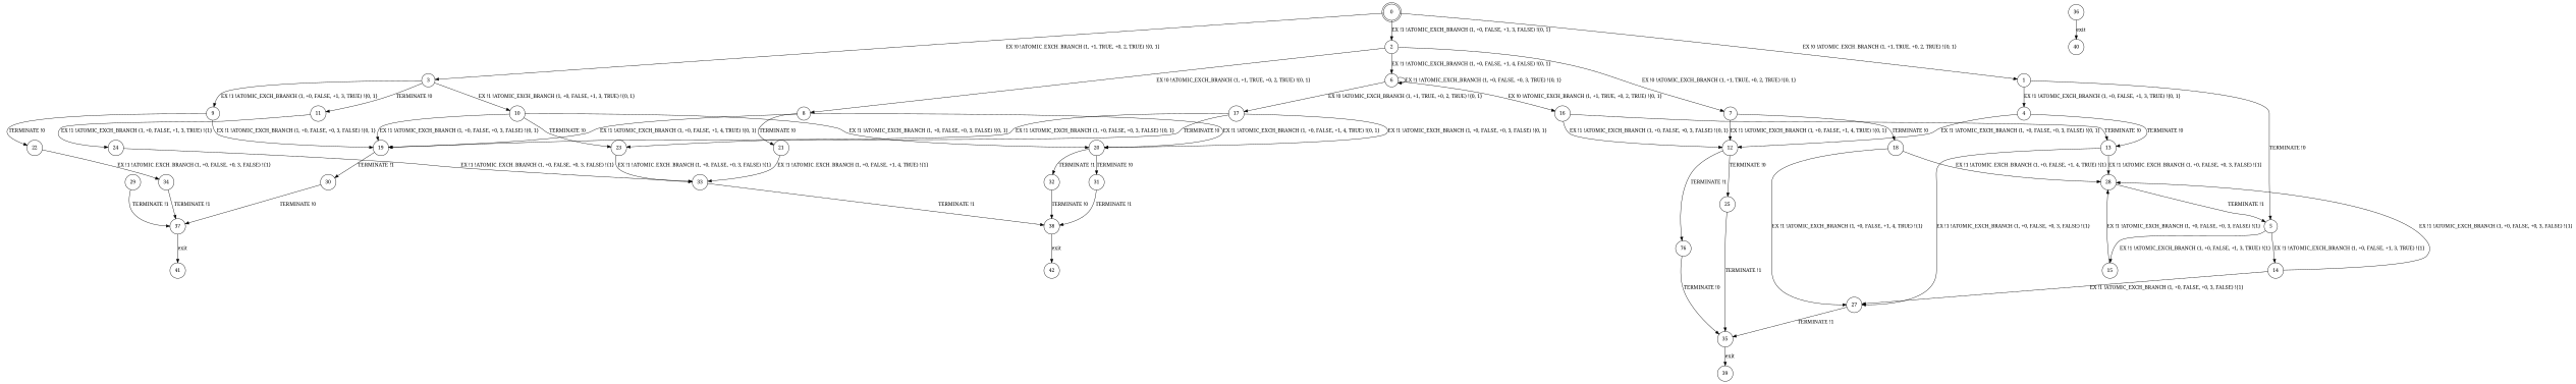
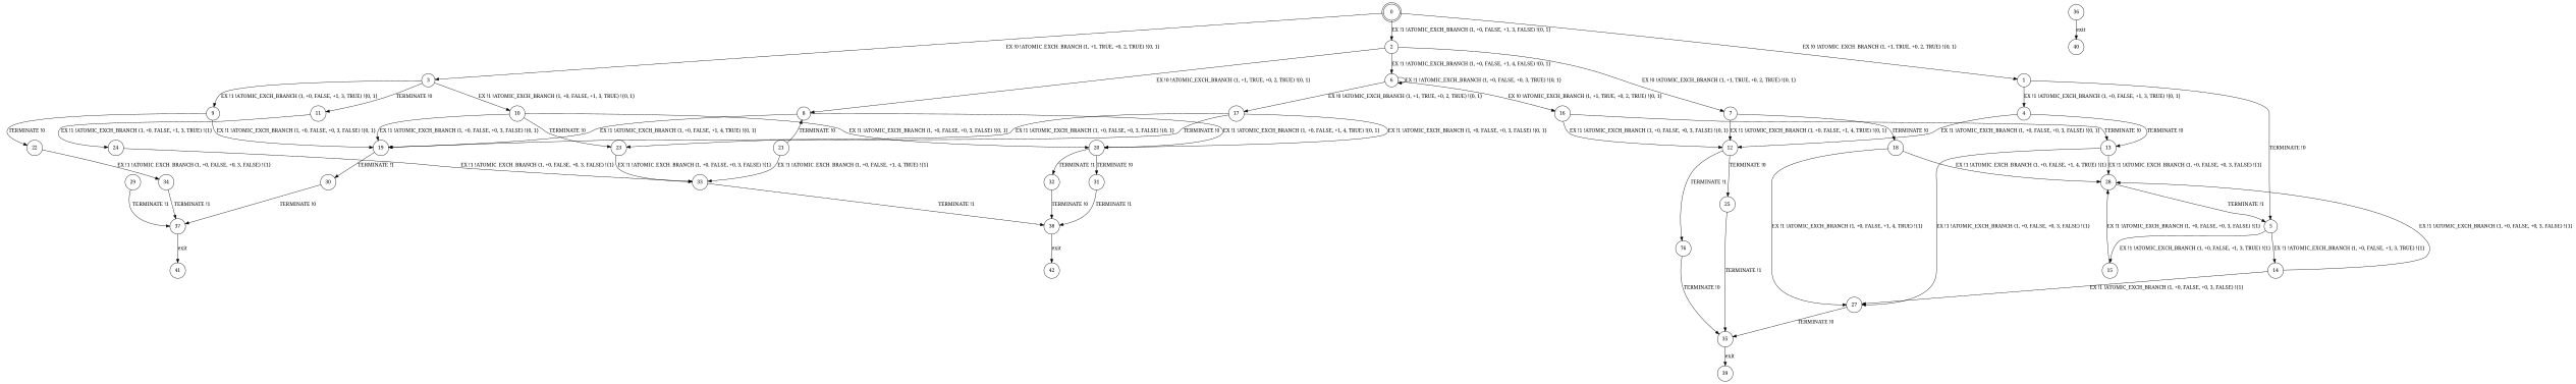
  digraph {
    fontname="Noto Serif"
    node [fontname="Noto Serif" shape=circle]
    edge [fontname="Noto Serif"]
    0 [peripheries=2]
    1
    2
    3
    4
    5
    6
    7
    8
    9
    10
    11
    12
    13
    14
    15
    16
    17
    18
    19
    20
    21
    22
    23
    24
    25
    n27 [label=76]
    27
    28
    30
    31
    32
    33
    34
    35
    29
    37
    38
    39
    36
    40
    41
    42
    0 -> 1 [label="EX !0 !ATOMIC_EXCH_BRANCH (1, +1, TRUE, +0, 2, TRUE) !{0, 1}"]
    0 -> 2 [label="EX !1 !ATOMIC_EXCH_BRANCH (1, +0, FALSE, +1, 3, FALSE) !{0, 1}"]
    0 -> 3 [label="EX !0 !ATOMIC_EXCH_BRANCH (1, +1, TRUE, +0, 2, TRUE) !{0, 1}"]
    1 -> 4 [label="EX !1 !ATOMIC_EXCH_BRANCH (1, +0, FALSE, +1, 3, TRUE) !{0, 1}"]
    1 -> 5 [label="TERMINATE !0"]
    2 -> 6 [label="EX !1 !ATOMIC_EXCH_BRANCH (1, +0, FALSE, +1, 4, FALSE) !{0, 1}"]
    2 -> 7 [label="EX !0 !ATOMIC_EXCH_BRANCH (1, +1, TRUE, +0, 2, TRUE) !{0, 1}"]
    2 -> 8 [label="EX !0 !ATOMIC_EXCH_BRANCH (1, +1, TRUE, +0, 2, TRUE) !{0, 1}"]
    3 -> 9 [label="EX !1 !ATOMIC_EXCH_BRANCH (1, +0, FALSE, +1, 3, TRUE) !{0, 1}"]
    3 -> 10 [label="EX !1 !ATOMIC_EXCH_BRANCH (1, +0, FALSE, +1, 3, TRUE) !{0, 1}"]
    3 -> 11 [label="TERMINATE !0"]
    4 -> 12 [label="EX !1 !ATOMIC_EXCH_BRANCH (1, +0, FALSE, +0, 3, FALSE) !{0, 1}"]
    4 -> 13 [label="TERMINATE !0"]
    5 -> 14 [label="EX !1 !ATOMIC_EXCH_BRANCH (1, +0, FALSE, +1, 3, TRUE) !{1}"]
    5 -> 15 [label="EX !1 !ATOMIC_EXCH_BRANCH (1, +0, FALSE, +1, 3, TRUE) !{1}"]
    6 -> 6 [label="EX !1 !ATOMIC_EXCH_BRANCH (1, +0, FALSE, +0, 3, TRUE) !{0, 1}"]
    6 -> 16 [label="EX !0 !ATOMIC_EXCH_BRANCH (1, +1, TRUE, +0, 2, TRUE) !{0, 1}"]
    6 -> 17 [label="EX !0 !ATOMIC_EXCH_BRANCH (1, +1, TRUE, +0, 2, TRUE) !{0, 1}"]
    7 -> 12 [label="EX !1 !ATOMIC_EXCH_BRANCH (1, +0, FALSE, +1, 4, TRUE) !{0, 1}"]
    7 -> 18 [label="TERMINATE !0"]
    8 -> 19 [label="EX !1 !ATOMIC_EXCH_BRANCH (1, +0, FALSE, +1, 4, TRUE) !{0, 1}"]
    8 -> 20 [label="EX !1 !ATOMIC_EXCH_BRANCH (1, +0, FALSE, +1, 4, TRUE) !{0, 1}"]
-   8 -> 21 [label="TERMINATE !0"]
+   21 -> 8 [label="TERMINATE !0"]
    9 -> 19 [label="EX !1 !ATOMIC_EXCH_BRANCH (1, +0, FALSE, +0, 3, FALSE) !{0, 1}"]
    9 -> 22 [label="TERMINATE !0"]
    10 -> 19 [label="EX !1 !ATOMIC_EXCH_BRANCH (1, +0, FALSE, +0, 3, FALSE) !{0, 1}"]
    10 -> 20 [label="EX !1 !ATOMIC_EXCH_BRANCH (1, +0, FALSE, +0, 3, FALSE) !{0, 1}"]
    10 -> 23 [label="TERMINATE !0"]
    11 -> 24 [label="EX !1 !ATOMIC_EXCH_BRANCH (1, +0, FALSE, +1, 3, TRUE) !{1}"]
    12 -> 25 [label="TERMINATE !0"]
    12 -> n27 [label="TERMINATE !1"]
    13 -> 27 [label="EX !1 !ATOMIC_EXCH_BRANCH (1, +0, FALSE, +0, 3, FALSE) !{1}"]
    13 -> 28 [label="EX !1 !ATOMIC_EXCH_BRANCH (1, +0, FALSE, +0, 3, FALSE) !{1}"]
    14 -> 27 [label="EX !1 !ATOMIC_EXCH_BRANCH (1, +0, FALSE, +0, 3, FALSE) !{1}"]
    14 -> 28 [label="EX !1 !ATOMIC_EXCH_BRANCH (1, +0, FALSE, +0, 3, FALSE) !{1}"]
    15 -> 28 [label="EX !1 !ATOMIC_EXCH_BRANCH (1, +0, FALSE, +0, 3, FALSE) !{1}"]
    16 -> 12 [label="EX !1 !ATOMIC_EXCH_BRANCH (1, +0, FALSE, +0, 3, FALSE) !{0, 1}"]
    16 -> 13 [label="TERMINATE !0"]
    17 -> 19 [label="EX !1 !ATOMIC_EXCH_BRANCH (1, +0, FALSE, +0, 3, FALSE) !{0, 1}"]
    17 -> 20 [label="EX !1 !ATOMIC_EXCH_BRANCH (1, +0, FALSE, +0, 3, FALSE) !{0, 1}"]
    17 -> 23 [label="TERMINATE !0"]
    18 -> 27 [label="EX !1 !ATOMIC_EXCH_BRANCH (1, +0, FALSE, +1, 4, TRUE) !{1}"]
    18 -> 28 [label="EX !1 !ATOMIC_EXCH_BRANCH (1, +0, FALSE, +1, 4, TRUE) !{1}"]
    19 -> 30 [label="TERMINATE !1"]
    20 -> 31 [label="TERMINATE !0"]
    20 -> 32 [label="TERMINATE !1"]
    21 -> 33 [label="EX !1 !ATOMIC_EXCH_BRANCH (1, +0, FALSE, +1, 4, TRUE) !{1}"]
    22 -> 34 [label="EX !1 !ATOMIC_EXCH_BRANCH (1, +0, FALSE, +0, 3, FALSE) !{1}"]
    23 -> 33 [label="EX !1 !ATOMIC_EXCH_BRANCH (1, +0, FALSE, +0, 3, FALSE) !{1}"]
    24 -> 33 [label="EX !1 !ATOMIC_EXCH_BRANCH (1, +0, FALSE, +0, 3, FALSE) !{1}"]
    25 -> 35 [label="TERMINATE !1"]
    n27 -> 35 [label="TERMINATE !0"]
-   27 -> 35 [label="TERMINATE !1"]
+   27 -> 35 [label="TERMINATE !0"]
    28 -> 5 [label="TERMINATE !1"]
    30 -> 37 [label="TERMINATE !0"]
    31 -> 38 [label="TERMINATE !1"]
    32 -> 38 [label="TERMINATE !0"]
    33 -> 38 [label="TERMINATE !1"]
    34 -> 37 [label="TERMINATE !1"]
    35 -> 39 [label=exit]
    29 -> 37 [label="TERMINATE !1"]
    37 -> 41 [label=exit]
    38 -> 42 [label=exit]
    36 -> 40 [label=exit]
  }
